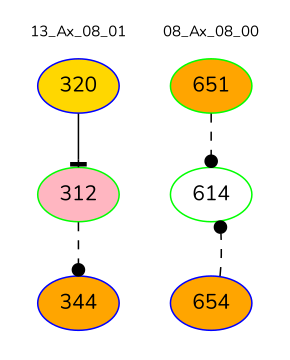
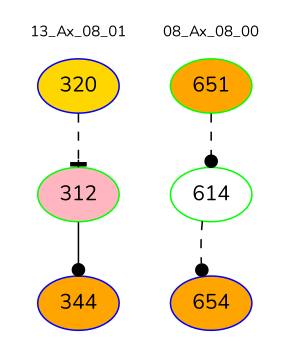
  digraph {
    fontname=Nunito
    node [color=blue fillcolor=orange fontname=Nunito style=filled]
    edge [arrowhead=dot color=black fontname=Nunito style=solid]
    n1 [fillcolor=gold label=320]
    n2 [color=green fillcolor=lightpink label=312]
    n3 [label=344]
    n4 [color=green label=651]
    n5 [color=green fillcolor=white label=614]
    n6 [label=654]
    subgraph cluster_1 {
      color=white
      fontsize=10
      label="13_Ax_08_01"
      n1
      n2
      n3
    }
    subgraph cluster_2 {
      color=white
      fontsize=10
      label="08_Ax_08_00"
      n4
      n5
      n6
    }
-   n1 -> n2 [arrowhead=tee]
-   n2 -> n3 [style=dashed]
+   n1 -> n2 [arrowhead=tee style=dashed]
+   n2 -> n3
    n4 -> n5 [style=dashed]
-   n6 -> n5 [style=dashed]
+   n5 -> n6 [style=dashed]
  }
